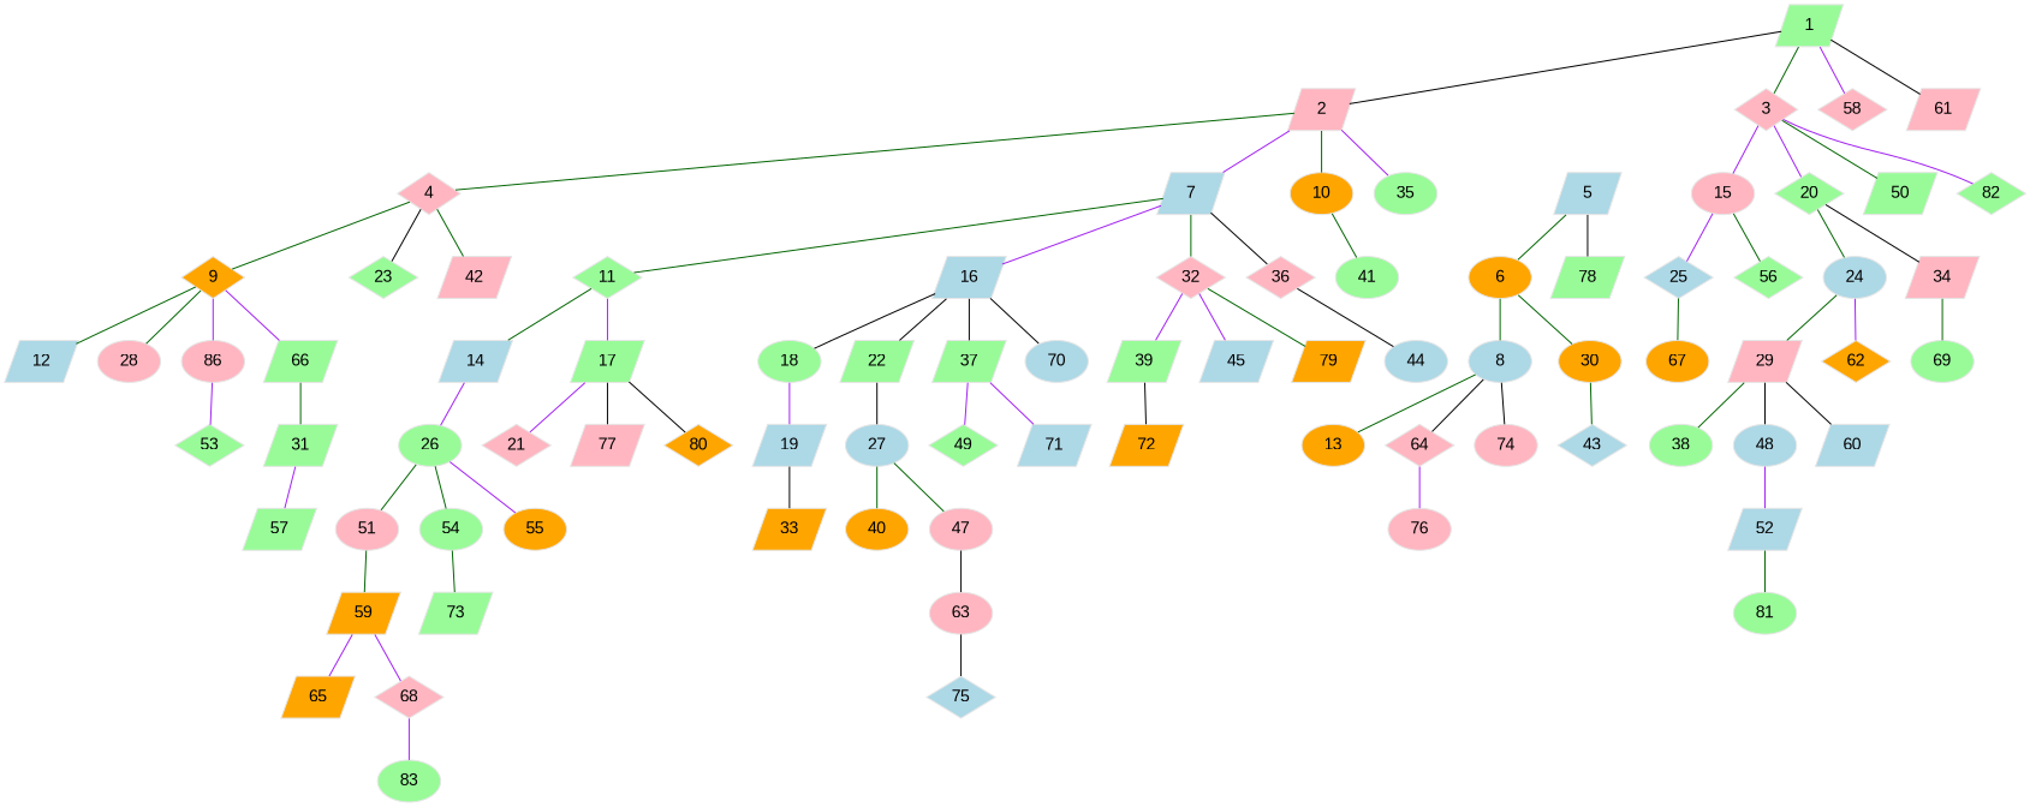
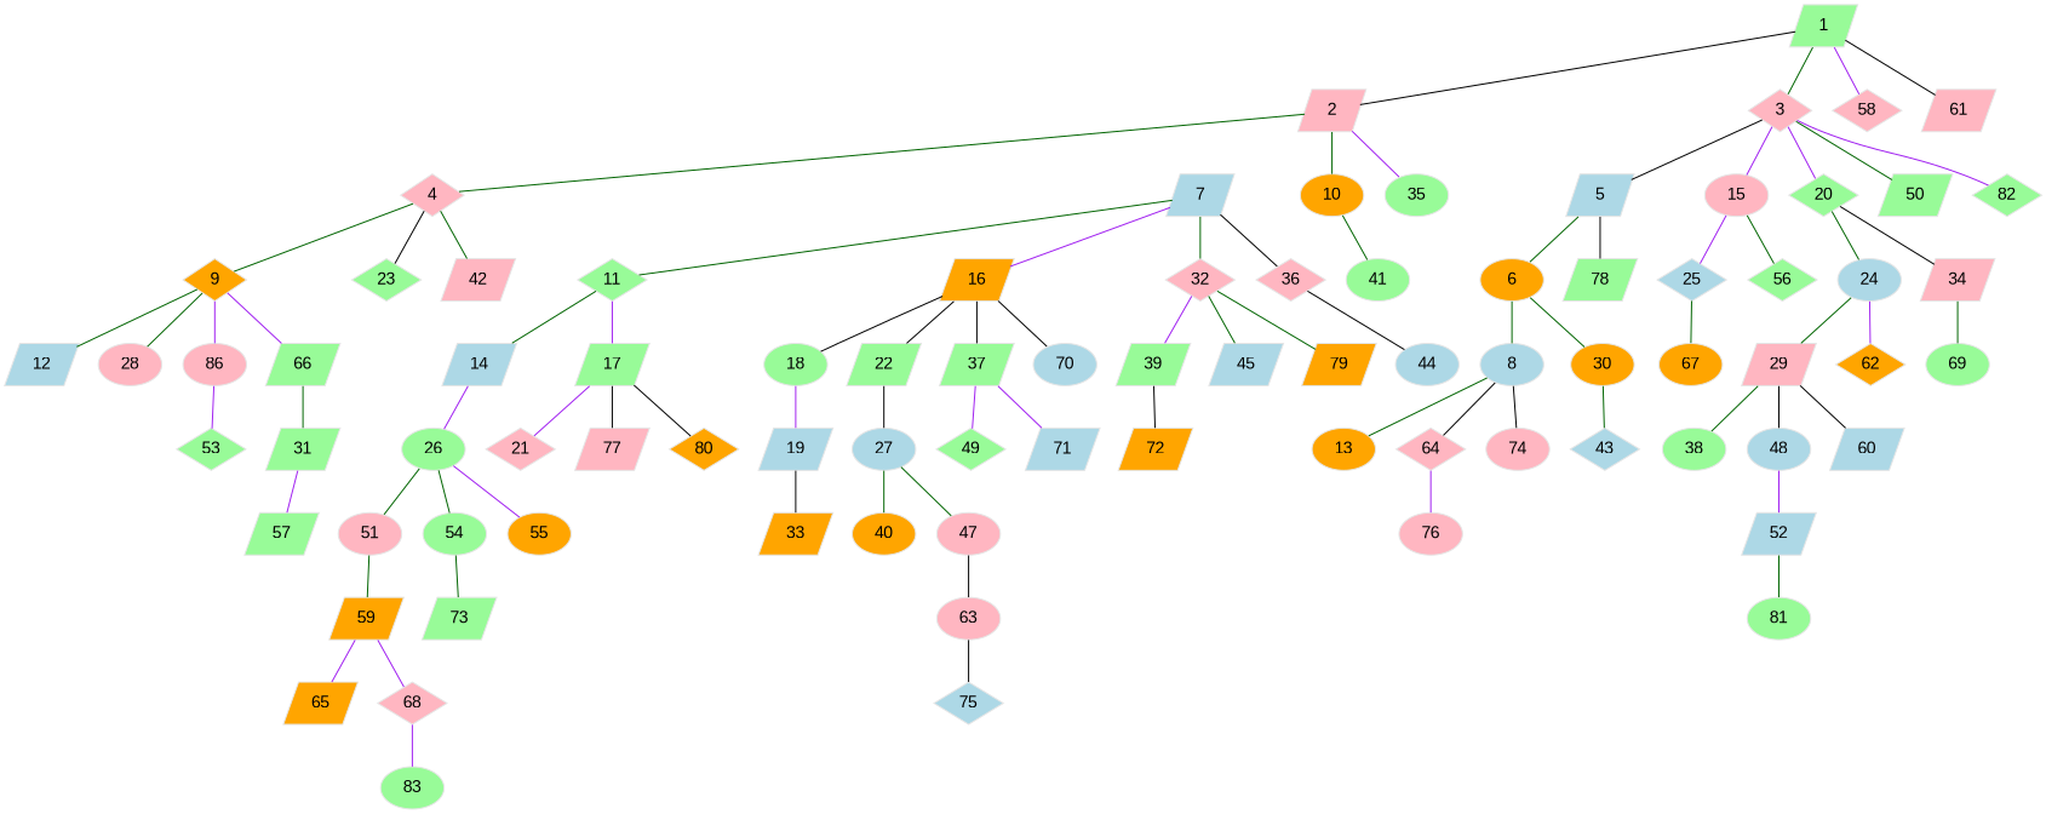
  graph {
    fontname="Liberation Sans"
    node [color=gray90 fillcolor=palegreen fontname="Liberation Sans" shape=parallelogram style=filled]
    edge [color=darkgreen fontname="Liberation Sans"]
    2 [fillcolor=lightpink]
    1
    3 [fillcolor=lightpink shape=diamond]
    58 [fillcolor=lightpink shape=diamond]
    61 [fillcolor=lightpink]
    4 [fillcolor=lightpink shape=diamond]
    7 [fillcolor=lightblue]
    10 [fillcolor=orange shape=ellipse]
    35 [shape=ellipse]
    5 [fillcolor=lightblue]
    15 [fillcolor=lightpink shape=ellipse]
    20 [shape=diamond]
    50
    82 [shape=diamond]
    9 [fillcolor=orange shape=diamond]
    23 [shape=diamond]
    42 [fillcolor=lightpink]
    11 [shape=diamond]
-   16 [fillcolor=lightblue]
+   16 [fillcolor=orange]
    32 [fillcolor=lightpink shape=diamond]
    36 [fillcolor=lightpink shape=diamond]
    41 [shape=ellipse]
    6 [fillcolor=orange shape=ellipse]
    78
    25 [fillcolor=lightblue shape=diamond]
    56 [shape=diamond]
    24 [fillcolor=lightblue shape=ellipse]
    34 [fillcolor=lightpink]
    12 [fillcolor=lightblue]
    28 [fillcolor=lightpink shape=ellipse]
    n31 [fillcolor=lightpink label=86 shape=ellipse]
    66
    8 [fillcolor=lightblue shape=ellipse]
    30 [fillcolor=orange shape=ellipse]
    13 [fillcolor=orange shape=ellipse]
    64 [fillcolor=lightpink shape=diamond]
    74 [fillcolor=lightpink shape=ellipse]
    43 [fillcolor=lightblue shape=diamond]
    14 [fillcolor=lightblue]
    17
    18 [shape=ellipse]
    22
    37
    70 [fillcolor=lightblue shape=ellipse]
    39
    45 [fillcolor=lightblue]
    79 [fillcolor=orange]
    44 [fillcolor=lightblue shape=ellipse]
    76 [fillcolor=lightpink shape=ellipse]
    53 [shape=diamond]
    31
    26 [shape=ellipse]
    21 [fillcolor=lightpink shape=diamond]
    77 [fillcolor=lightpink]
    80 [fillcolor=orange shape=diamond]
    51 [fillcolor=lightpink shape=ellipse]
    54 [shape=ellipse]
    55 [fillcolor=orange shape=ellipse]
    67 [fillcolor=orange shape=ellipse]
    19 [fillcolor=lightblue]
    27 [fillcolor=lightblue shape=ellipse]
    49 [shape=diamond]
    71 [fillcolor=lightblue]
    33 [fillcolor=orange]
    29 [fillcolor=lightpink]
    62 [fillcolor=orange shape=diamond]
    69 [shape=ellipse]
    40 [fillcolor=orange shape=ellipse]
    47 [fillcolor=lightpink shape=ellipse]
    57
    38 [shape=ellipse]
    48 [fillcolor=lightblue shape=ellipse]
    60 [fillcolor=lightblue]
    59 [fillcolor=orange]
    73
    63 [fillcolor=lightpink shape=ellipse]
    52 [fillcolor=lightblue]
    72 [fillcolor=orange]
    75 [fillcolor=lightblue shape=diamond]
    81 [shape=ellipse]
    65 [fillcolor=orange]
    68 [fillcolor=lightpink shape=diamond]
    83 [shape=ellipse]
    2 -- 4
-   2 -- 7 [color=purple]
    2 -- 10
    2 -- 35 [color=purple]
    1 -- 2 [color=black]
    1 -- 3
    1 -- 58 [color=purple]
    1 -- 61 [color=black]
+   3 -- 5 [color=black]
    3 -- 15 [color=purple]
    3 -- 20 [color=purple]
    3 -- 50
    3 -- 82 [color=purple]
    4 -- 9
    4 -- 23 [color=black]
    4 -- 42
    7 -- 11
    7 -- 16 [color=purple]
    7 -- 32
    7 -- 36 [color=black]
    10 -- 41
    5 -- 6
    5 -- 78 [color=black]
    15 -- 25 [color=purple]
    15 -- 56
    20 -- 24
    20 -- 34 [color=black]
    9 -- 12
    9 -- 28
    9 -- n31 [color=purple]
    9 -- 66 [color=purple]
    11 -- 14
    11 -- 17 [color=purple]
    16 -- 18 [color=black]
    16 -- 22 [color=black]
    16 -- 37 [color=black]
    16 -- 70 [color=black]
    32 -- 39 [color=purple]
-   32 -- 45 [color=purple]
+   32 -- 45
    32 -- 79
    36 -- 44 [color=black]
    6 -- 8
    6 -- 30
    25 -- 67
    24 -- 29
    24 -- 62 [color=purple]
    34 -- 69
    n31 -- 53 [color=purple]
    66 -- 31
    8 -- 13
    8 -- 64 [color=black]
    8 -- 74 [color=black]
    30 -- 43
    64 -- 76 [color=purple]
    14 -- 26 [color=purple]
    17 -- 21 [color=purple]
    17 -- 77 [color=black]
    17 -- 80 [color=black]
    18 -- 19 [color=purple]
    22 -- 27 [color=black]
    37 -- 49 [color=purple]
    37 -- 71 [color=purple]
    39 -- 72 [color=black]
    31 -- 57 [color=purple]
    26 -- 51
    26 -- 54
    26 -- 55 [color=purple]
    51 -- 59
    54 -- 73
    19 -- 33 [color=black]
    27 -- 40
    27 -- 47
    29 -- 38
    29 -- 48 [color=black]
    29 -- 60 [color=black]
    47 -- 63 [color=black]
    48 -- 52 [color=purple]
    59 -- 65 [color=purple]
    59 -- 68 [color=purple]
    63 -- 75 [color=black]
    52 -- 81
    68 -- 83 [color=purple]
  }
